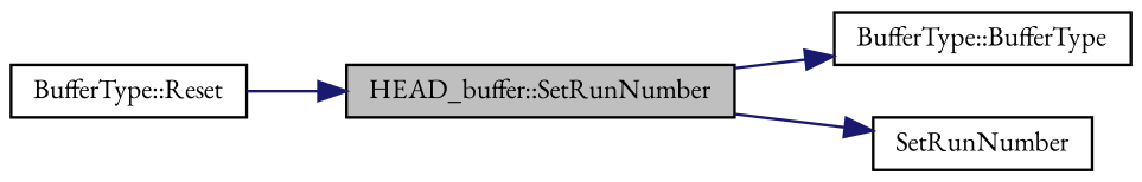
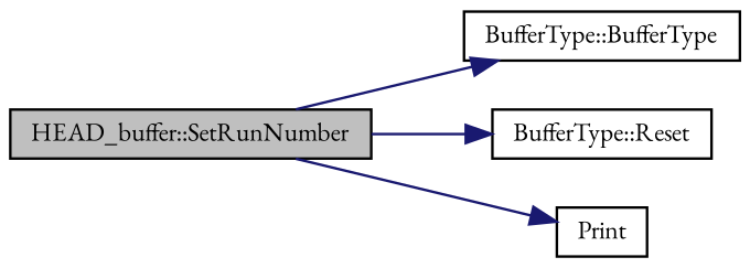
  digraph {
    fontname="EB Garamond"
    rankdir=LR
    node [color=black fillcolor=white fontname="EB Garamond" fontsize=10 shape=record style=filled]
    edge [color=midnightblue fontname="EB Garamond" fontsize=10 labelfontname=Helvetica labelfontsize=10 style=solid]
    n1 [fillcolor=grey75 fontcolor=black height=0.2 label="HEAD_buffer::SetRunNumber" width=0.4]
    n2 [height=0.2 label="BufferType::BufferType" width=0.4]
    n3 [height=0.2 label="BufferType::Reset" width=0.4]
-   n4 [height=0.2 label=SetRunNumber width=0.4]
+   n4 [height=0.2 label=Print width=0.4]
    n1 -> n2
-   n3 -> n1
+   n1 -> n3
    n1 -> n4
  }
